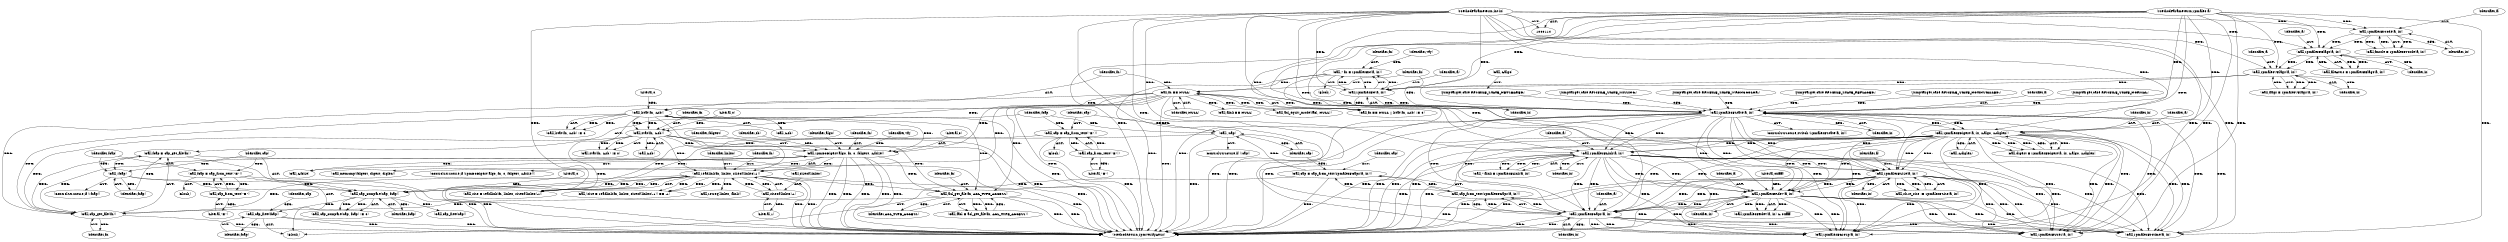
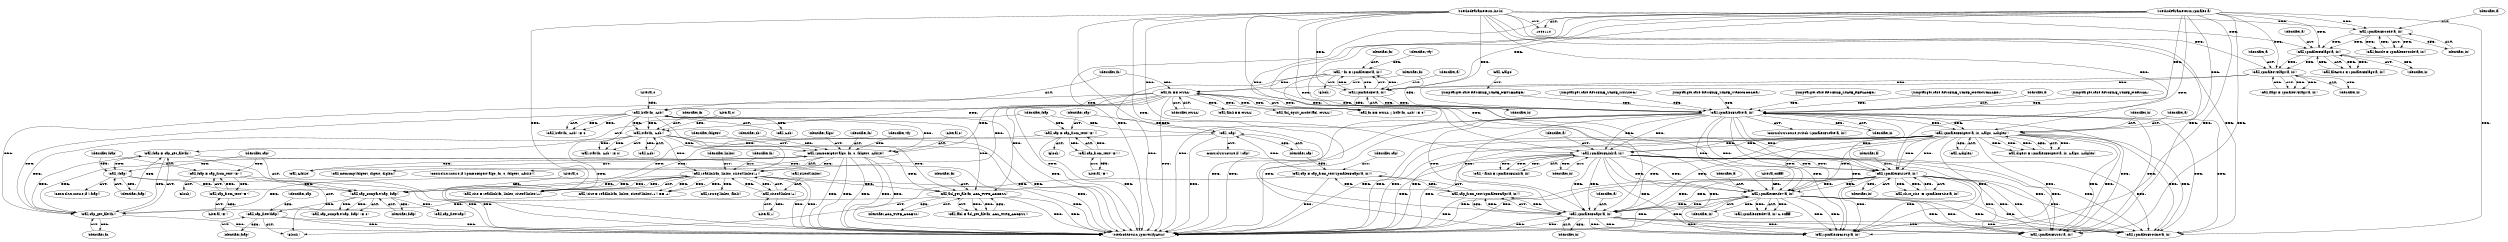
  digraph {
    n1 [label="(Call,cap_free(fcap))"]
    n2 [label="(Identifier,fcap)"]
    n3 [label="(MethodReturn,rpmVerifyAttrs)"]
    n4 [label="(Block,)"]
    n5 [label="(Call,cap_compare(cap, fcap))"]
    n6 [label="(Call,cap_compare(cap, fcap) != 0)"]
    n7 [label="(Identifier,fcap)"]
    n8 [label="(Call,cap_free(cap))"]
    n9 [label="(Call,cap = cap_from_text(\"=\"))"]
    n10 [label="(Call,cap_from_text(\"=\"))"]
    n11 [label="(Block,)"]
    n12 [label="(Literal,\"=\")"]
    n13 [label="(Call,!cap)"]
    n14 [label="(Identifier,cap)"]
    n15 [label="(ControlStructure,if (!cap))"]
    n16 [label="(Call,cap = cap_from_text(rpmfilesFCaps(fi, ix)))"]
    n17 [label="(Call,cap_from_text(rpmfilesFCaps(fi, ix)))"]
    n18 [label="(Call,rpmfilesFCaps(fi, ix))"]
    n19 [label="(Identifier,ix)"]
    n20 [label="(Call,rpmfilesFGroup(fi, ix))"]
    n21 [label="(Call,rpmfilesFUser(fi, ix))"]
    n22 [label="(Call,rpmfilesFMtime(fi, ix))"]
    n23 [label="(Call,rpmfilesFDigest(fi, ix, &algo, &diglen))"]
    n24 [label="(Call,rpmfilesFRdev(fi, ix))"]
    n25 [label="(Call,rpmfilesFSize(fi, ix))"]
    n26 [label="(Call,rpmfilesFLink(fi, ix))"]
    n27 [label="(Call,&diglen)"]
    n28 [label="(Call,digest = rpmfilesFDigest(fi, ix, &algo, &diglen))"]
    n29 [label="(Identifier,ix)"]
    n30 [label="(Call,rpmfilesFRdev(fi, ix) & 0xffff)"]
    n31 [label="(Identifier,ix)"]
    n32 [label="(Call,sb.st_size != rpmfilesFSize(fi, ix))"]
    n33 [label="(Call,* flink = rpmfilesFLink(fi, ix))"]
    n34 [label="(Identifier,ix)"]
    n35 [label="(Call,rpmfilesFState(fi, ix))"]
    n36 [label="(ControlStructure,switch (rpmfilesFState(fi, ix)))"]
    n37 [label="(Identifier,ix)"]
    n38 [label="(Call,rpmfilesFN(fi, ix))"]
    n39 [label="(Call,* fn = rpmfilesFN(fi, ix))"]
    n40 [label="(Identifier,ix)"]
    n41 [label="(Call,fn == NULL)"]
    n42 [label="(Block,)"]
    n43 [label="(Call,rpmfilesVFlags(fi, ix))"]
    n44 [label="(Call,flags = rpmfilesVFlags(fi, ix))"]
    n45 [label="(Identifier,ix)"]
    n46 [label="(Call,rpmfilesFFlags(fi, ix))"]
    n47 [label="(Call,fileAttrs = rpmfilesFFlags(fi, ix))"]
    n48 [label="(Identifier,ix)"]
    n49 [label="(Call,rpmfilesFMode(fi, ix))"]
    n50 [label="(Identifier,ix)"]
    n51 [label="(Call,fmode = rpmfilesFMode(fi, ix))"]
    n52 [label="(MethodParameterIn,rpmfiles fi)"]
    1000114
    n54 [label="(MethodParameterIn,int ix)"]
    n55 [label="(Call,!fcap)"]
    n56 [label="(ControlStructure,if (!fcap))"]
    n57 [label="(Identifier,fcap)"]
    n58 [label="(Call,fcap = cap_get_file(fn))"]
    n59 [label="(Call,cap_get_file(fn))"]
    n60 [label="(Identifier,fn)"]
    n61 [label="(Call,readlink(fn, linkto, sizeof(linkto)-1))"]
    n62 [label="(Call,sizeof(linkto)-1)"]
    n63 [label="(Call,acl_get_file(fn, ACL_TYPE_ACCESS))"]
    n64 [label="(Call,size = readlink(fn, linkto, sizeof(linkto)-1))"]
    n65 [label="(Call,(size = readlink(fn, linkto, sizeof(linkto)-1)) == -1)"]
    n66 [label="(Call,rstreq(linkto, flink))"]
    n67 [label="(Literal,1)"]
    n68 [label="(Call,facl = acl_get_file(fn, ACL_TYPE_ACCESS))"]
    n69 [label="(Identifier,ACL_TYPE_ACCESS)"]
    n70 [label="(Call,rpmDoDigest(algo, fn, 0, fdigest, &fsize))"]
    n71 [label="(Call,memcmp(fdigest, digest, diglen))"]
    n72 [label="(ControlStructure,if (rpmDoDigest(algo, fn, 0, fdigest, &fsize)))"]
    n73 [label="(Call,&fsize)"]
    n74 [label="(Call,lstat(fn, &sb))"]
    n75 [label="(Call,stat(fn, &sb))"]
    n76 [label="(Call,&sb)"]
    n77 [label="(Call,lstat(fn, &sb) != 0)"]
    n78 [label="(Call,&sb)"]
    n79 [label="(Call,stat(fn, &sb) != 0)"]
    n80 [label="(Identifier,NULL)"]
    n81 [label="(Call,flink == NULL)"]
    n82 [label="(Call,acl_equiv_mode(facl, NULL))"]
    n83 [label="(Call,fn == NULL || lstat(fn, &sb) != 0)"]
    n84 [label="(Call,fcap = cap_from_text(\"=\"))"]
    n85 [label="(Call,cap_from_text(\"=\"))"]
    n86 [label="(Block,)"]
    n87 [label="(Literal,\"=\")"]
    n88 [label="(Identifier,fn)"]
    n89 [label="(Identifier,fi)"]
    n90 [label="(Identifier,fi)"]
    n91 [label="(Identifier,fcap)"]
    n92 [label="(Call,&algo)"]
    n93 [label="(JumpTarget,case RPMFILE_STATE_NETSHARED:)"]
    n94 [label="(Literal,0)"]
    n95 [label="(Identifier,fi)"]
    n96 [label="(Identifier,sb)"]
    n97 [label="(Identifier,fi)"]
    n98 [label="(Identifier,fn)"]
    n99 [label="(Identifier,cap)"]
    n100 [label="(JumpTarget,case RPMFILE_STATE_MISSING:)"]
    n101 [label="(Identifier,fn)"]
    n102 [label="(Identifier,fn)"]
    n103 [label="(Call,sizeof(linkto))"]
    n104 [label="(Identifier,fi)"]
    n105 [label="(Identifier,algo)"]
    n106 [label="(Identifier,fn)"]
    n107 [label="(Identifier,cap)"]
    n108 [label="(JumpTarget,case RPMFILE_STATE_WRONGCOLOR:)"]
    n109 [label="(JumpTarget,case RPMFILE_STATE_REPLACED:)"]
    n110 [label="(Identifier,fi)"]
    n111 [label="(Identifier,fi)"]
    n112 [label="(Identifier,fn)"]
    n113 [label="(JumpTarget,case RPMFILE_STATE_NOTINSTALLED:)"]
    n114 [label="(Identifier,linkto)"]
    n115 [label="(Literal,0xffff)"]
    n116 [label="(Identifier,fi)"]
    n117 [label="(Identifier,fn)"]
    n118 [label="(Identifier,fcap)"]
    n119 [label="(Identifier,cap)"]
    n120 [label="(Identifier,vfy)"]
    n121 [label="(Literal,0)"]
    n122 [label="(Identifier,fi)"]
    n123 [label="(Identifier,ix)"]
    n124 [label="(Literal,0)"]
    n125 [label="(Identifier,vfy)"]
    n126 [label="(Literal,0)"]
    n127 [label="(Identifier,fdigest)"]
    n128 [label="(Identifier,fi)"]
    n129 [label="(Identifier,cap)"]
    n130 [label="(JumpTarget,case RPMFILE_STATE_NORMAL:)"]
    n1 -> n2 [label="CFG: "]
    n1 -> n3 [label="DDG: "]
    n1 -> n3 [label="DDG: "]
    n1 -> n4 [label="AST: "]
    n2 -> n1 [label="AST: "]
    n5 -> n1 [label="DDG: "]
    n5 -> n6 [label="AST: "]
    n5 -> n6 [label="DDG: "]
    n5 -> n6 [label="DDG: "]
    n5 -> n7 [label="CFG: "]
    n5 -> n8 [label="DDG: "]
    n7 -> n5 [label="AST: "]
    n9 -> n3 [label="DDG: "]
    n9 -> n5 [label="DDG: "]
    n9 -> n10 [label="CFG: "]
    n9 -> n11 [label="AST: "]
    n10 -> n9 [label="AST: "]
    n10 -> n9 [label="DDG: "]
    n10 -> n12 [label="CFG: "]
    n12 -> n10 [label="AST: "]
    n13 -> n3 [label="DDG: "]
    n13 -> n5 [label="DDG: "]
    n13 -> n14 [label="CFG: "]
    n13 -> n15 [label="AST: "]
    n14 -> n13 [label="AST: "]
    n14 -> n16 [label="CFG: "]
    n16 -> n3 [label="DDG: "]
    n16 -> n4 [label="AST: "]
    n16 -> n13 [label="DDG: "]
    n16 -> n17 [label="CFG: "]
    n17 -> n3 [label="DDG: "]
    n17 -> n16 [label="AST: "]
    n17 -> n16 [label="DDG: "]
    n17 -> n18 [label="CFG: "]
    n18 -> n3 [label="DDG: "]
    n18 -> n3 [label="DDG: "]
    n18 -> n17 [label="AST: "]
    n18 -> n17 [label="DDG: "]
    n18 -> n17 [label="DDG: "]
    n18 -> n19 [label="CFG: "]
    n18 -> n20 [label="DDG: "]
    n18 -> n20 [label="DDG: "]
    n18 -> n21 [label="DDG: "]
    n18 -> n21 [label="DDG: "]
    n18 -> n22 [label="DDG: "]
    n18 -> n22 [label="DDG: "]
    n19 -> n18 [label="AST: "]
    n23 -> n3 [label="DDG: "]
    n23 -> n3 [label="DDG: "]
    n23 -> n3 [label="DDG: "]
    n23 -> n3 [label="DDG: "]
    n23 -> n18 [label="DDG: "]
    n23 -> n18 [label="DDG: "]
    n23 -> n20 [label="DDG: "]
    n23 -> n20 [label="DDG: "]
    n23 -> n21 [label="DDG: "]
    n23 -> n21 [label="DDG: "]
    n23 -> n22 [label="DDG: "]
    n23 -> n22 [label="DDG: "]
    n23 -> n24 [label="DDG: "]
    n23 -> n24 [label="DDG: "]
    n23 -> n25 [label="DDG: "]
    n23 -> n25 [label="DDG: "]
    n23 -> n26 [label="DDG: "]
    n23 -> n26 [label="DDG: "]
    n23 -> n27 [label="CFG: "]
    n23 -> n28 [label="AST: "]
    n23 -> n28 [label="DDG: "]
    n23 -> n28 [label="DDG: "]
    n23 -> n28 [label="DDG: "]
    n23 -> n28 [label="DDG: "]
    n24 -> n3 [label="DDG: "]
    n24 -> n3 [label="DDG: "]
    n24 -> n18 [label="DDG: "]
    n24 -> n18 [label="DDG: "]
    n24 -> n20 [label="DDG: "]
    n24 -> n20 [label="DDG: "]
    n24 -> n21 [label="DDG: "]
    n24 -> n21 [label="DDG: "]
    n24 -> n22 [label="DDG: "]
    n24 -> n22 [label="DDG: "]
    n24 -> n29 [label="CFG: "]
    n24 -> n30 [label="AST: "]
    n24 -> n30 [label="DDG: "]
    n24 -> n30 [label="DDG: "]
    n25 -> n3 [label="DDG: "]
    n25 -> n3 [label="DDG: "]
    n25 -> n18 [label="DDG: "]
    n25 -> n18 [label="DDG: "]
    n25 -> n20 [label="DDG: "]
    n25 -> n20 [label="DDG: "]
    n25 -> n21 [label="DDG: "]
    n25 -> n21 [label="DDG: "]
    n25 -> n22 [label="DDG: "]
    n25 -> n22 [label="DDG: "]
    n25 -> n24 [label="DDG: "]
    n25 -> n24 [label="DDG: "]
    n25 -> n31 [label="CFG: "]
    n25 -> n32 [label="AST: "]
    n25 -> n32 [label="DDG: "]
    n25 -> n32 [label="DDG: "]
    n26 -> n3 [label="DDG: "]
    n26 -> n3 [label="DDG: "]
    n26 -> n18 [label="DDG: "]
    n26 -> n18 [label="DDG: "]
    n26 -> n20 [label="DDG: "]
    n26 -> n20 [label="DDG: "]
    n26 -> n21 [label="DDG: "]
    n26 -> n21 [label="DDG: "]
    n26 -> n22 [label="DDG: "]
    n26 -> n22 [label="DDG: "]
    n26 -> n24 [label="DDG: "]
    n26 -> n24 [label="DDG: "]
    n26 -> n25 [label="DDG: "]
    n26 -> n25 [label="DDG: "]
    n26 -> n33 [label="AST: "]
    n26 -> n33 [label="DDG: "]
    n26 -> n33 [label="DDG: "]
    n26 -> n34 [label="CFG: "]
    n27 -> n23 [label="AST: "]
    n28 -> n23 [label="CFG: "]
    n29 -> n24 [label="AST: "]
    n31 -> n25 [label="AST: "]
    n32 -> n25 [label="CFG: "]
    n33 -> n26 [label="CFG: "]
    n34 -> n26 [label="AST: "]
    n35 -> n3 [label="DDG: "]
    n35 -> n3 [label="DDG: "]
    n35 -> n3 [label="DDG: "]
    n35 -> n18 [label="DDG: "]
    n35 -> n18 [label="DDG: "]
    n35 -> n20 [label="DDG: "]
    n35 -> n20 [label="DDG: "]
    n35 -> n21 [label="DDG: "]
    n35 -> n21 [label="DDG: "]
    n35 -> n22 [label="DDG: "]
    n35 -> n22 [label="DDG: "]
    n35 -> n23 [label="DDG: "]
    n35 -> n23 [label="DDG: "]
    n35 -> n24 [label="DDG: "]
    n35 -> n24 [label="DDG: "]
    n35 -> n25 [label="DDG: "]
    n35 -> n25 [label="DDG: "]
    n35 -> n26 [label="DDG: "]
    n35 -> n26 [label="DDG: "]
    n35 -> n36 [label="AST: "]
    n35 -> n37 [label="CFG: "]
    n37 -> n35 [label="AST: "]
    n38 -> n35 [label="DDG: "]
    n38 -> n35 [label="DDG: "]
    n38 -> n39 [label="AST: "]
    n38 -> n39 [label="DDG: "]
    n38 -> n39 [label="DDG: "]
    n38 -> n40 [label="CFG: "]
    n39 -> n3 [label="DDG: "]
    n39 -> n3 [label="DDG: "]
    n39 -> n38 [label="CFG: "]
    n39 -> n41 [label="DDG: "]
    n39 -> n42 [label="AST: "]
    n40 -> n38 [label="AST: "]
    n41 -> n3 [label="DDG: "]
    n41 -> n3 [label="DDG: "]
    n41 -> n59 [label="DDG: "]
    n41 -> n61 [label="DDG: "]
    n41 -> n63 [label="DDG: "]
    n41 -> n70 [label="DDG: "]
    n41 -> n74 [label="DDG: "]
    n41 -> n75 [label="DDG: "]
    n41 -> n80 [label="AST: "]
    n41 -> n81 [label="DDG: "]
    n41 -> n82 [label="DDG: "]
    n41 -> n83 [label="AST: "]
    n41 -> n83 [label="DDG: "]
    n41 -> n83 [label="DDG: "]
    n43 -> n38 [label="DDG: "]
    n43 -> n38 [label="DDG: "]
    n43 -> n44 [label="AST: "]
    n43 -> n44 [label="DDG: "]
    n43 -> n44 [label="DDG: "]
    n43 -> n45 [label="CFG: "]
    n44 -> n43 [label="CFG: "]
    n45 -> n43 [label="AST: "]
    n46 -> n43 [label="DDG: "]
    n46 -> n43 [label="DDG: "]
    n46 -> n47 [label="AST: "]
    n46 -> n47 [label="DDG: "]
    n46 -> n47 [label="DDG: "]
    n46 -> n48 [label="CFG: "]
    n47 -> n46 [label="CFG: "]
    n48 -> n46 [label="AST: "]
    n49 -> n46 [label="DDG: "]
    n49 -> n46 [label="DDG: "]
    n49 -> n50 [label="CFG: "]
    n49 -> n51 [label="AST: "]
    n49 -> n51 [label="DDG: "]
    n49 -> n51 [label="DDG: "]
    n50 -> n49 [label="AST: "]
    n51 -> n49 [label="CFG: "]
    n52 -> n3 [label="DDG: "]
    n52 -> n18 [label="DDG: "]
    n52 -> n20 [label="DDG: "]
    n52 -> n21 [label="DDG: "]
    n52 -> n22 [label="DDG: "]
    n52 -> n23 [label="DDG: "]
    n52 -> n24 [label="DDG: "]
    n52 -> n25 [label="DDG: "]
    n52 -> n26 [label="DDG: "]
    n52 -> n35 [label="DDG: "]
    n52 -> n38 [label="DDG: "]
    n52 -> n43 [label="DDG: "]
    n52 -> n46 [label="DDG: "]
    n52 -> n49 [label="DDG: "]
    n52 -> 1000114 [label="AST: "]
    n54 -> n3 [label="DDG: "]
    n54 -> n18 [label="DDG: "]
    n54 -> n20 [label="DDG: "]
    n54 -> n21 [label="DDG: "]
    n54 -> n22 [label="DDG: "]
    n54 -> n23 [label="DDG: "]
    n54 -> n24 [label="DDG: "]
    n54 -> n25 [label="DDG: "]
    n54 -> n26 [label="DDG: "]
    n54 -> n35 [label="DDG: "]
    n54 -> n38 [label="DDG: "]
    n54 -> n43 [label="DDG: "]
    n54 -> n46 [label="DDG: "]
    n54 -> n49 [label="DDG: "]
    n54 -> 1000114 [label="AST: "]
    n55 -> n3 [label="DDG: "]
    n55 -> n5 [label="DDG: "]
    n55 -> n56 [label="AST: "]
    n55 -> n57 [label="CFG: "]
    n57 -> n55 [label="AST: "]
    n57 -> n58 [label="CFG: "]
    n58 -> n3 [label="DDG: "]
    n58 -> n4 [label="AST: "]
    n58 -> n55 [label="DDG: "]
+   n58 -> n59 [label="CFG: "]
    n59 -> n3 [label="DDG: "]
    n59 -> n58 [label="AST: "]
    n59 -> n58 [label="DDG: "]
    n59 -> n60 [label="CFG: "]
    n60 -> n59 [label="AST: "]
    n61 -> n3 [label="DDG: "]
    n61 -> n3 [label="DDG: "]
    n61 -> n3 [label="DDG: "]
    n61 -> n59 [label="DDG: "]
    n61 -> n62 [label="CFG: "]
    n61 -> n63 [label="DDG: "]
    n61 -> n64 [label="AST: "]
    n61 -> n64 [label="DDG: "]
    n61 -> n64 [label="DDG: "]
    n61 -> n64 [label="DDG: "]
    n61 -> n65 [label="DDG: "]
    n61 -> n65 [label="DDG: "]
    n61 -> n65 [label="DDG: "]
    n61 -> n66 [label="DDG: "]
    n62 -> n61 [label="AST: "]
    n62 -> n61 [label="DDG: "]
    n62 -> n67 [label="CFG: "]
    n63 -> n3 [label="DDG: "]
    n63 -> n3 [label="DDG: "]
    n63 -> n59 [label="DDG: "]
    n63 -> n68 [label="AST: "]
    n63 -> n68 [label="DDG: "]
    n63 -> n68 [label="DDG: "]
    n63 -> n69 [label="CFG: "]
    n64 -> n61 [label="CFG: "]
    n67 -> n62 [label="AST: "]
    n68 -> n63 [label="CFG: "]
    n69 -> n63 [label="AST: "]
    n70 -> n3 [label="DDG: "]
    n70 -> n3 [label="DDG: "]
    n70 -> n3 [label="DDG: "]
    n70 -> n3 [label="DDG: "]
    n70 -> n3 [label="DDG: "]
    n70 -> n59 [label="DDG: "]
    n70 -> n61 [label="DDG: "]
    n70 -> n63 [label="DDG: "]
    n70 -> n71 [label="DDG: "]
    n70 -> n72 [label="AST: "]
    n70 -> n73 [label="CFG: "]
    n73 -> n70 [label="AST: "]
    n74 -> n3 [label="DDG: "]
    n74 -> n3 [label="DDG: "]
    n74 -> n59 [label="DDG: "]
    n74 -> n61 [label="DDG: "]
    n74 -> n63 [label="DDG: "]
    n74 -> n70 [label="DDG: "]
    n74 -> n75 [label="DDG: "]
    n74 -> n75 [label="DDG: "]
    n74 -> n76 [label="CFG: "]
    n74 -> n77 [label="AST: "]
    n74 -> n77 [label="DDG: "]
    n74 -> n77 [label="DDG: "]
    n75 -> n3 [label="DDG: "]
    n75 -> n3 [label="DDG: "]
    n75 -> n59 [label="DDG: "]
    n75 -> n61 [label="DDG: "]
    n75 -> n63 [label="DDG: "]
    n75 -> n70 [label="DDG: "]
    n75 -> n78 [label="CFG: "]
    n75 -> n79 [label="AST: "]
    n75 -> n79 [label="DDG: "]
    n75 -> n79 [label="DDG: "]
    n76 -> n74 [label="AST: "]
    n78 -> n75 [label="AST: "]
    n80 -> n41 [label="AST: "]
    n83 -> n41 [label="CFG: "]
    n84 -> n3 [label="DDG: "]
    n84 -> n5 [label="DDG: "]
    n84 -> n85 [label="CFG: "]
    n84 -> n86 [label="AST: "]
    n85 -> n84 [label="AST: "]
    n85 -> n84 [label="DDG: "]
    n85 -> n87 [label="CFG: "]
    n87 -> n85 [label="AST: "]
    n88 -> n75 [label="AST: "]
    n89 -> n23 [label="AST: "]
    n90 -> n24 [label="AST: "]
    n91 -> n9 [label="CFG: "]
    n91 -> n13 [label="CFG: "]
    n91 -> n58 [label="AST: "]
    n92 -> n93 [label="AST: "]
    n93 -> n35 [label="CFG: "]
    n94 -> n74 [label="CFG: "]
    n95 -> n46 [label="AST: "]
    n96 -> n70 [label="CFG: "]
    n97 -> n43 [label="AST: "]
    n98 -> n39 [label="AST: "]
    n99 -> n9 [label="AST: "]
    n99 -> n13 [label="CFG: "]
    n100 -> n35 [label="CFG: "]
    n101 -> n35 [label="CFG: "]
    n101 -> n41 [label="AST: "]
    n102 -> n63 [label="AST: "]
    n103 -> n62 [label="AST: "]
    n104 -> n49 [label="AST: "]
    n105 -> n70 [label="AST: "]
    n106 -> n61 [label="AST: "]
    n107 -> n5 [label="AST: "]
    n107 -> n55 [label="CFG: "]
    n107 -> n84 [label="CFG: "]
    n108 -> n35 [label="CFG: "]
    n109 -> n35 [label="CFG: "]
    n110 -> n25 [label="AST: "]
    n111 -> n26 [label="AST: "]
    n112 -> n70 [label="AST: "]
    n113 -> n35 [label="CFG: "]
    n114 -> n61 [label="AST: "]
    n115 -> n24 [label="CFG: "]
    n116 -> n38 [label="AST: "]
    n117 -> n41 [label="CFG: "]
    n117 -> n74 [label="AST: "]
    n118 -> n55 [label="CFG: "]
    n118 -> n84 [label="AST: "]
    n119 -> n1 [label="CFG: "]
    n120 -> n39 [label="CFG: "]
    n121 -> n5 [label="CFG: "]
    n122 -> n18 [label="AST: "]
    n123 -> n23 [label="AST: "]
    n124 -> n75 [label="CFG: "]
    n125 -> n70 [label="CFG: "]
    n126 -> n70 [label="AST: "]
    n127 -> n70 [label="AST: "]
    n128 -> n35 [label="AST: "]
    n129 -> n16 [label="AST: "]
    n130 -> n35 [label="CFG: "]
  }
